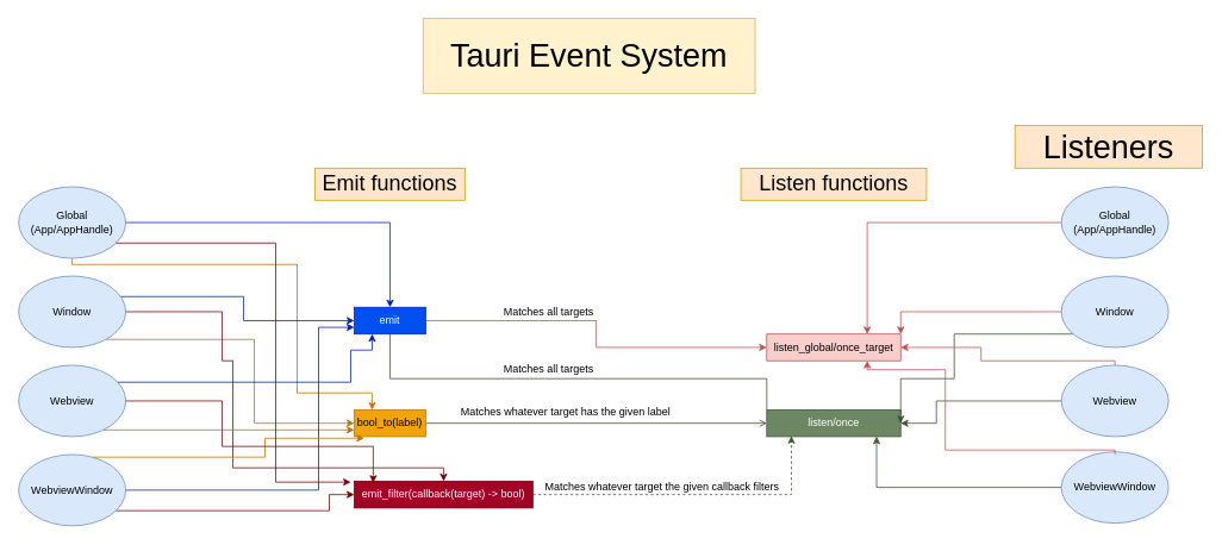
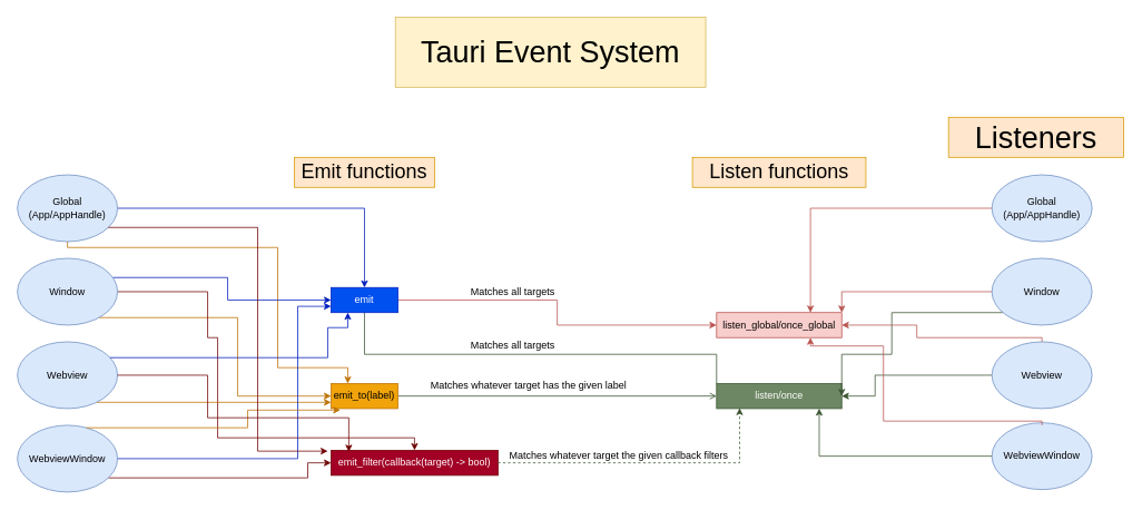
  <mxCell id="0" />
  <mxCell id="1" parent="0" />
  <mxCell id="2" value="&lt;font style=&quot;font-size: 36px;&quot;&gt;Tauri Event System&lt;/font&gt;" style="rounded=0;whiteSpace=wrap;html=1;fillColor=#fff2cc;strokeColor=#d6b656;" parent="1" vertex="1"><mxGeometry x="473" y="20" width="372" height="84" as="geometry" /></mxCell>
  <mxCell id="3" style="edgeStyle=orthogonalEdgeStyle;rounded=0;orthogonalLoop=1;jettySize=auto;html=1;fillColor=#f8cecc;strokeColor=#b85450;" parent="1" source="5" target="8" edge="1"><mxGeometry relative="1" as="geometry" /></mxCell>
  <mxCell id="4" style="edgeStyle=orthogonalEdgeStyle;rounded=0;orthogonalLoop=1;jettySize=auto;html=1;entryX=0;entryY=0;entryDx=0;entryDy=0;fillColor=#6d8764;strokeColor=#3A5431;endArrow=none;" parent="1" source="5" target="10" edge="1"><mxGeometry relative="1" as="geometry"><Array as="points"><mxPoint x="436" y="424" /><mxPoint x="858" y="424" /></Array></mxGeometry></mxCell>
  <mxCell id="5" value="emit" style="rounded=0;whiteSpace=wrap;html=1;fillColor=#0050ef;strokeColor=#001DBC;fontColor=#ffffff;" parent="1" vertex="1"><mxGeometry x="396" y="344" width="80" height="30" as="geometry" /></mxCell>
  <mxCell id="6" style="edgeStyle=orthogonalEdgeStyle;rounded=0;orthogonalLoop=1;jettySize=auto;html=1;fillColor=#6d8764;strokeColor=#3A5431;endArrow=open;" parent="1" source="7" target="10" edge="1"><mxGeometry relative="1" as="geometry" /></mxCell>
- <mxCell id="7" value="bool_to(label)" style="rounded=0;whiteSpace=wrap;html=1;fillColor=#f0a30a;strokeColor=#BD7000;fontColor=#000000;" parent="1" vertex="1"><mxGeometry x="396" y="459" width="80" height="30" as="geometry" /></mxCell>
- <mxCell id="8" value="listen_global/once_target" style="rounded=0;whiteSpace=wrap;html=1;fillColor=#f8cecc;strokeColor=#b85450;" parent="1" vertex="1"><mxGeometry x="858" y="374" width="150" height="30" as="geometry" /></mxCell>
+ <mxCell id="7" value="emit_to(label)" style="rounded=0;whiteSpace=wrap;html=1;fillColor=#f0a30a;strokeColor=#BD7000;fontColor=#000000;" parent="1" vertex="1"><mxGeometry x="396" y="459" width="80" height="30" as="geometry" /></mxCell>
+ <mxCell id="8" value="listen_global/once_global" style="rounded=0;whiteSpace=wrap;html=1;fillColor=#f8cecc;strokeColor=#b85450;" parent="1" vertex="1"><mxGeometry x="858" y="374" width="150" height="30" as="geometry" /></mxCell>
  <mxCell id="9" value="emit_filter(callback(target) -&amp;gt; bool)" style="rounded=0;whiteSpace=wrap;html=1;fillColor=#a20025;strokeColor=#6F0000;fontColor=#ffffff;" parent="1" vertex="1"><mxGeometry x="396" y="539" width="200" height="30" as="geometry" /></mxCell>
  <mxCell id="10" value="listen/once" style="rounded=0;whiteSpace=wrap;html=1;fillColor=#6d8764;strokeColor=#3A5431;fontColor=#ffffff;" parent="1" vertex="1"><mxGeometry x="858" y="459" width="150" height="30" as="geometry" /></mxCell>
  <mxCell id="11" style="edgeStyle=orthogonalEdgeStyle;rounded=0;orthogonalLoop=1;jettySize=auto;html=1;entryX=0.75;entryY=0;entryDx=0;entryDy=0;fillColor=#f8cecc;strokeColor=#b85450;" parent="1" source="12" target="8" edge="1"><mxGeometry relative="1" as="geometry" /></mxCell>
  <mxCell id="12" value="Global&lt;br style=&quot;border-color: var(--border-color);&quot;&gt;(App/AppHandle)" style="ellipse;whiteSpace=wrap;html=1;fillColor=#dae8fc;strokeColor=#6c8ebf;" parent="1" vertex="1"><mxGeometry x="1188" y="209" width="120" height="80" as="geometry" /></mxCell>
  <mxCell id="13" style="edgeStyle=orthogonalEdgeStyle;rounded=0;orthogonalLoop=1;jettySize=auto;html=1;entryX=1;entryY=0.5;entryDx=0;entryDy=0;fillColor=#6d8764;strokeColor=#3A5431;" parent="1" source="15" target="10" edge="1"><mxGeometry relative="1" as="geometry"><Array as="points"><mxPoint x="1068" y="374" /><mxPoint x="1068" y="424" /><mxPoint x="1008" y="424" /></Array></mxGeometry></mxCell>
  <mxCell id="14" style="edgeStyle=orthogonalEdgeStyle;rounded=0;orthogonalLoop=1;jettySize=auto;html=1;entryX=1;entryY=0;entryDx=0;entryDy=0;fillColor=#f8cecc;strokeColor=#b85450;" parent="1" source="15" target="8" edge="1"><mxGeometry relative="1" as="geometry" /></mxCell>
  <mxCell id="15" value="Window" style="ellipse;whiteSpace=wrap;html=1;fillColor=#dae8fc;strokeColor=#6c8ebf;" parent="1" vertex="1"><mxGeometry x="1188" y="309" width="120" height="80" as="geometry" /></mxCell>
  <mxCell id="16" style="edgeStyle=orthogonalEdgeStyle;rounded=0;orthogonalLoop=1;jettySize=auto;html=1;entryX=1;entryY=0.5;entryDx=0;entryDy=0;fillColor=#f8cecc;strokeColor=#b85450;" parent="1" source="18" target="8" edge="1"><mxGeometry relative="1" as="geometry"><Array as="points"><mxPoint x="1248" y="404" /><mxPoint x="1098" y="404" /><mxPoint x="1098" y="389" /></Array></mxGeometry></mxCell>
  <mxCell id="17" style="edgeStyle=orthogonalEdgeStyle;rounded=0;orthogonalLoop=1;jettySize=auto;html=1;entryX=1;entryY=0.5;entryDx=0;entryDy=0;fillColor=#6d8764;strokeColor=#3A5431;" parent="1" source="18" target="10" edge="1"><mxGeometry relative="1" as="geometry"><Array as="points"><mxPoint x="1048" y="449" /><mxPoint x="1048" y="474" /></Array></mxGeometry></mxCell>
  <mxCell id="18" value="Webview" style="ellipse;whiteSpace=wrap;html=1;fillColor=#dae8fc;strokeColor=#6c8ebf;" parent="1" vertex="1"><mxGeometry x="1188" y="409" width="120" height="80" as="geometry" /></mxCell>
  <mxCell id="19" value="WebviewWindow" style="ellipse;whiteSpace=wrap;html=1;fillColor=#dae8fc;strokeColor=#6c8ebf;" parent="1" vertex="1"><mxGeometry x="1188" y="506" width="120" height="80" as="geometry" /></mxCell>
  <mxCell id="20" style="edgeStyle=orthogonalEdgeStyle;rounded=0;orthogonalLoop=1;jettySize=auto;html=1;entryX=0.75;entryY=1;entryDx=0;entryDy=0;fillColor=#f8cecc;strokeColor=#b85450;" parent="1" target="8" edge="1"><mxGeometry relative="1" as="geometry"><mxPoint x="1248" y="509" as="sourcePoint" /><Array as="points"><mxPoint x="1248" y="504" /><mxPoint x="1058" y="504" /><mxPoint x="1058" y="414" /><mxPoint x="971" y="414" /></Array></mxGeometry></mxCell>
  <mxCell id="21" style="edgeStyle=orthogonalEdgeStyle;rounded=0;orthogonalLoop=1;jettySize=auto;html=1;entryX=0.184;entryY=0.976;entryDx=0;entryDy=0;entryPerimeter=0;fillColor=#6d8764;strokeColor=#3A5431;dashed=1;" parent="1" source="9" target="10" edge="1"><mxGeometry relative="1" as="geometry" /></mxCell>
  <mxCell id="22" value="Matches whatever target has the given label" style="text;html=1;strokeColor=none;fillColor=none;align=center;verticalAlign=middle;whiteSpace=wrap;rounded=0;" parent="1" vertex="1"><mxGeometry x="498" y="452" width="270" height="20" as="geometry" /></mxCell>
  <mxCell id="23" value="Matches whatever target the given callback filters" style="text;html=1;strokeColor=none;fillColor=none;align=center;verticalAlign=middle;whiteSpace=wrap;rounded=0;" parent="1" vertex="1"><mxGeometry x="606" y="536" width="270" height="20" as="geometry" /></mxCell>
  <mxCell id="24" value="Matches all targets" style="text;html=1;strokeColor=none;fillColor=none;align=center;verticalAlign=middle;whiteSpace=wrap;rounded=0;" parent="1" vertex="1"><mxGeometry x="548" y="398" width="132" height="30" as="geometry" /></mxCell>
  <mxCell id="25" style="edgeStyle=orthogonalEdgeStyle;rounded=0;orthogonalLoop=1;jettySize=auto;html=1;fillColor=#0050ef;strokeColor=#001DBC;" parent="1" source="27" target="5" edge="1"><mxGeometry relative="1" as="geometry" /></mxCell>
  <mxCell id="26" style="edgeStyle=orthogonalEdgeStyle;rounded=0;orthogonalLoop=1;jettySize=auto;html=1;entryX=0.25;entryY=0;entryDx=0;entryDy=0;fillColor=#f0a30a;strokeColor=#BD7000;" parent="1" source="27" target="7" edge="1"><mxGeometry relative="1" as="geometry"><Array as="points"><mxPoint x="80" y="296" /><mxPoint x="332" y="296" /><mxPoint x="332" y="440" /><mxPoint x="416" y="440" /></Array></mxGeometry></mxCell>
  <mxCell id="27" value="Global&lt;br&gt;(App/AppHandle)" style="ellipse;whiteSpace=wrap;html=1;fillColor=#dae8fc;strokeColor=#6c8ebf;" parent="1" vertex="1"><mxGeometry x="20" y="209" width="120" height="80" as="geometry" /></mxCell>
  <mxCell id="28" style="edgeStyle=orthogonalEdgeStyle;rounded=0;orthogonalLoop=1;jettySize=auto;html=1;fillColor=#0050ef;strokeColor=#001DBC;" parent="1" source="31" target="5" edge="1"><mxGeometry relative="1" as="geometry"><Array as="points"><mxPoint x="272" y="332" /><mxPoint x="272" y="359" /></Array></mxGeometry></mxCell>
  <mxCell id="29" style="edgeStyle=orthogonalEdgeStyle;rounded=0;orthogonalLoop=1;jettySize=auto;html=1;entryX=0;entryY=0.5;entryDx=0;entryDy=0;fillColor=#f0a30a;strokeColor=#BD7000;" parent="1" source="31" target="7" edge="1"><mxGeometry relative="1" as="geometry"><Array as="points"><mxPoint x="284" y="380" /><mxPoint x="284" y="474" /></Array></mxGeometry></mxCell>
  <mxCell id="30" style="edgeStyle=orthogonalEdgeStyle;rounded=0;orthogonalLoop=1;jettySize=auto;html=1;fillColor=#a20025;strokeColor=#6F0000;" parent="1" source="31" target="9" edge="1"><mxGeometry relative="1" as="geometry"><Array as="points"><mxPoint x="248" y="349" /><mxPoint x="248" y="404" /><mxPoint x="260" y="404" /><mxPoint x="260" y="524" /><mxPoint x="496" y="524" /></Array></mxGeometry></mxCell>
  <mxCell id="31" value="Window" style="ellipse;whiteSpace=wrap;html=1;fillColor=#dae8fc;strokeColor=#6c8ebf;" parent="1" vertex="1"><mxGeometry x="20" y="309" width="120" height="80" as="geometry" /></mxCell>
  <mxCell id="32" style="edgeStyle=orthogonalEdgeStyle;rounded=0;orthogonalLoop=1;jettySize=auto;html=1;entryX=0;entryY=0.75;entryDx=0;entryDy=0;fillColor=#f0a30a;strokeColor=#BD7000;" parent="1" source="33" target="7" edge="1"><mxGeometry relative="1" as="geometry"><Array as="points"><mxPoint x="380" y="482" /></Array></mxGeometry></mxCell>
  <mxCell id="33" value="Webview" style="ellipse;whiteSpace=wrap;html=1;fillColor=#dae8fc;strokeColor=#6c8ebf;" parent="1" vertex="1"><mxGeometry x="20" y="409" width="120" height="80" as="geometry" /></mxCell>
  <mxCell id="34" style="edgeStyle=orthogonalEdgeStyle;rounded=0;orthogonalLoop=1;jettySize=auto;html=1;entryX=0;entryY=0.75;entryDx=0;entryDy=0;fillColor=#0050ef;strokeColor=#001DBC;" parent="1" source="36" target="5" edge="1"><mxGeometry relative="1" as="geometry"><Array as="points"><mxPoint x="356" y="549" /><mxPoint x="356" y="367" /></Array></mxGeometry></mxCell>
  <mxCell id="35" style="edgeStyle=orthogonalEdgeStyle;rounded=0;orthogonalLoop=1;jettySize=auto;html=1;fillColor=#a20025;strokeColor=#6F0000;" parent="1" source="36" target="9" edge="1"><mxGeometry relative="1" as="geometry"><Array as="points"><mxPoint x="368" y="572" /><mxPoint x="368" y="554" /></Array></mxGeometry></mxCell>
  <mxCell id="36" value="WebviewWindow" style="ellipse;whiteSpace=wrap;html=1;fillColor=#dae8fc;strokeColor=#6c8ebf;" parent="1" vertex="1"><mxGeometry x="20" y="509" width="120" height="80" as="geometry" /></mxCell>
  <mxCell id="37" style="edgeStyle=orthogonalEdgeStyle;rounded=0;orthogonalLoop=1;jettySize=auto;html=1;entryX=0.82;entryY=0.995;entryDx=0;entryDy=0;entryPerimeter=0;fillColor=#6d8764;strokeColor=#3A5431;" parent="1" source="19" target="10" edge="1"><mxGeometry relative="1" as="geometry" /></mxCell>
  <mxCell id="38" style="edgeStyle=orthogonalEdgeStyle;rounded=0;orthogonalLoop=1;jettySize=auto;html=1;entryX=0.25;entryY=1;entryDx=0;entryDy=0;fillColor=#0050ef;strokeColor=#001DBC;" parent="1" source="33" target="5" edge="1"><mxGeometry relative="1" as="geometry"><Array as="points"><mxPoint x="392" y="428" /><mxPoint x="392" y="392" /><mxPoint x="416" y="392" /></Array></mxGeometry></mxCell>
  <mxCell id="39" style="edgeStyle=orthogonalEdgeStyle;rounded=0;orthogonalLoop=1;jettySize=auto;html=1;entryX=0.138;entryY=1.061;entryDx=0;entryDy=0;entryPerimeter=0;fillColor=#f0a30a;strokeColor=#BD7000;" parent="1" source="36" target="7" edge="1"><mxGeometry relative="1" as="geometry"><Array as="points"><mxPoint x="296" y="512" /><mxPoint x="296" y="491" /></Array></mxGeometry></mxCell>
  <mxCell id="40" style="edgeStyle=orthogonalEdgeStyle;rounded=0;orthogonalLoop=1;jettySize=auto;html=1;entryX=0.106;entryY=0.061;entryDx=0;entryDy=0;entryPerimeter=0;fillColor=#a20025;strokeColor=#6F0000;" parent="1" source="33" target="9" edge="1"><mxGeometry relative="1" as="geometry"><Array as="points"><mxPoint x="248" y="500" /><mxPoint x="417" y="500" /></Array></mxGeometry></mxCell>
  <mxCell id="41" style="edgeStyle=orthogonalEdgeStyle;rounded=0;orthogonalLoop=1;jettySize=auto;html=1;fillColor=#a20025;strokeColor=#6F0000;" parent="1" source="27" edge="1"><mxGeometry relative="1" as="geometry"><mxPoint x="392" y="540" as="targetPoint" /><Array as="points"><mxPoint x="308" y="272" /><mxPoint x="308" y="540" /></Array></mxGeometry></mxCell>
  <mxCell id="42" value="&lt;font style=&quot;font-size: 36px;&quot;&gt;Listeners&lt;/font&gt;" style="rounded=0;whiteSpace=wrap;html=1;fillColor=#ffe6cc;strokeColor=#d79b00;" parent="1" vertex="1"><mxGeometry x="1136" y="140" width="210" height="48" as="geometry" /></mxCell>
  <mxCell id="43" value="&lt;font style=&quot;font-size: 24px;&quot;&gt;Emit functions&lt;/font&gt;" style="rounded=0;whiteSpace=wrap;html=1;fillColor=#ffe6cc;strokeColor=#d79b00;" parent="1" vertex="1"><mxGeometry x="352" y="188" width="168" height="36" as="geometry" /></mxCell>
  <mxCell id="44" value="&lt;font style=&quot;font-size: 24px;&quot;&gt;Listen functions&lt;/font&gt;" style="rounded=0;whiteSpace=wrap;html=1;fillColor=#ffe6cc;strokeColor=#d79b00;" parent="1" vertex="1"><mxGeometry x="829" y="188" width="208" height="36" as="geometry" /></mxCell>
  <mxCell id="45" value="Matches all targets" style="text;html=1;strokeColor=none;fillColor=none;align=center;verticalAlign=middle;whiteSpace=wrap;rounded=0;" parent="1" vertex="1"><mxGeometry x="548" y="334" width="132" height="30" as="geometry" /></mxCell>
